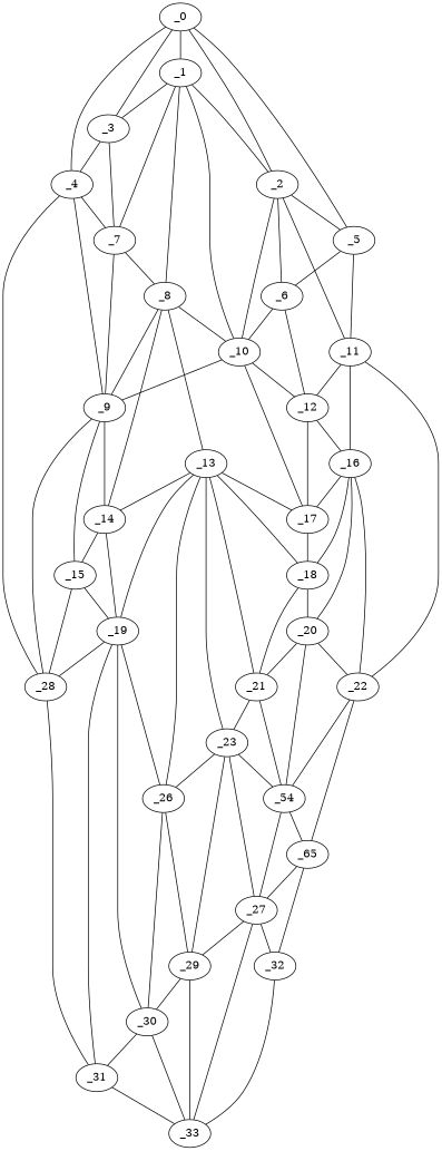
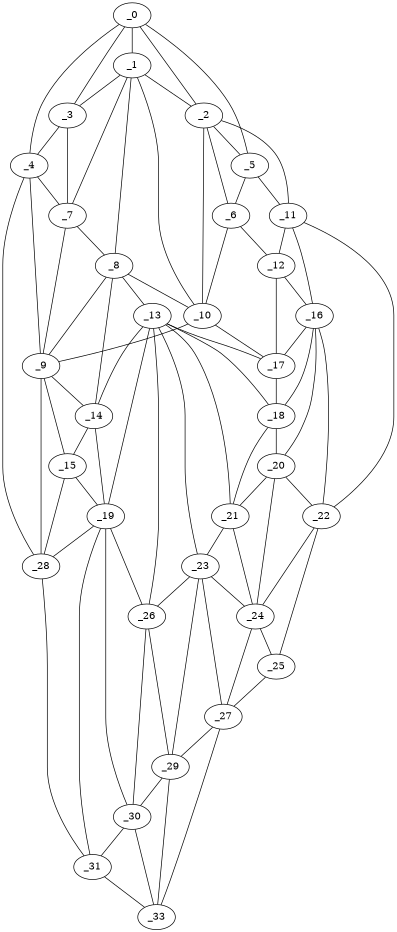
  graph {
    node [x=36 y=17]
    edge [valence=2]
    _0 [x=20 y=58]
    _1 [x=30 y=55]
    _2 [y=29]
    _3 [y=72]
    _4 [y=94]
    _5 [x=38 y=21]
    _7 [x=46 y=74]
    _8 [x=51 y=74]
    _10 [x=56 y=27]
    _6 [x=46 y=18]
    _11 [x=59 y=2]
    _9 [x=54 y=95]
    _28 [x=100 y=119]
    _13 [x=61 y=73]
    _14 [x=62 y=90]
    _12 [x=61]
    _17 [x=71 y=24]
    _15 [x=67 y=93]
    _31 [x=109 y=85]
    _16 [x=71]
    _22 [x=84 y=3]
    _18 [x=76 y=25]
    _19 [x=76 y=90]
    _21 [x=83 y=28]
    _23 [x=90 y=33]
    _26 [x=98 y=57]
    _33 [x=117 y=35]
    _20 [x=78]
-   _24 [x=93 y=20 label=_54]
-   _25 [x=97 y=4 label=_65]
+   _24 [x=93 y=20]
+   _25 [x=97 y=4]
    _30 [x=108 y=73]
    _27 [x=99 y=22]
    _29 [x=101 y=46]
-   _32 [x=111 y=19]
    _0 -- _1
    _0 -- _2
    _0 -- _3 [valence=1]
    _0 -- _4 [valence=1]
    _0 -- _5 [valence=1]
    _1 -- _2
    _1 -- _3
    _1 -- _7 [valence=1]
    _1 -- _8
    _1 -- _10 [valence=1]
    _2 -- _5
    _2 -- _10 [valence=1]
    _2 -- _6
    _2 -- _11
    _3 -- _4
    _3 -- _7 [valence=1]
    _4 -- _7
    _4 -- _9
    _4 -- _28 [valence=1]
    _5 -- _6
    _5 -- _11 [valence=1]
    _7 -- _8
    _7 -- _9 [valence=1]
    _8 -- _10
    _8 -- _9
    _8 -- _13 [valence=1]
    _8 -- _14 [valence=1]
    _10 -- _9 [valence=1]
-   _10 -- _12
    _10 -- _17
    _6 -- _10
    _6 -- _12 [valence=1]
    _11 -- _12
    _11 -- _16
    _11 -- _22 [valence=1]
    _9 -- _28 [valence=1]
    _9 -- _14
    _9 -- _15
    _28 -- _31 [valence=1]
    _13 -- _14
    _13 -- _17 [valence=1]
    _13 -- _18
    _13 -- _19
    _13 -- _21
    _13 -- _23
    _13 -- _26
    _14 -- _15
    _14 -- _19
    _12 -- _17
    _12 -- _16
    _17 -- _18
    _15 -- _28
    _15 -- _19
    _31 -- _33 [valence=1]
    _16 -- _17
    _16 -- _22
    _16 -- _18 [valence=1]
    _16 -- _20 [valence=1]
    _22 -- _24
    _22 -- _25 [valence=1]
    _18 -- _21 [valence=1]
    _18 -- _20 [valence=1]
    _19 -- _28 [valence=1]
    _19 -- _31
    _19 -- _26
    _19 -- _30
    _21 -- _23 [valence=1]
    _21 -- _24 [valence=1]
    _23 -- _26 [valence=1]
    _23 -- _24
    _23 -- _27
    _23 -- _29
    _26 -- _30
    _26 -- _29
    _20 -- _22
    _20 -- _21
    _20 -- _24 [valence=1]
    _24 -- _25
    _24 -- _27
    _25 -- _27 [valence=1]
-   _25 -- _32 [valence=1]
    _30 -- _31
    _30 -- _33
    _27 -- _33 [valence=1]
    _27 -- _29
-   _27 -- _32
    _29 -- _33
    _29 -- _30 [valence=1]
-   _32 -- _33 [valence=1]
  }
